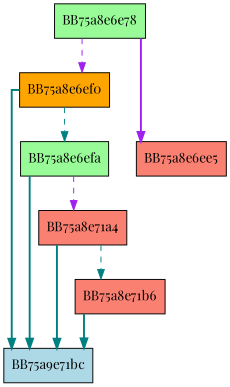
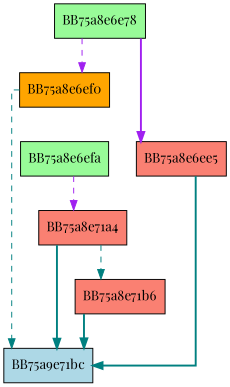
  digraph {
    fontname="Playfair Display"
    splines=ortho
    node [fillcolor=salmon fontname="Playfair Display" shape=box style=filled]
    edge [color=teal fontname="Playfair Display" style=dashed]
    BB75a8e6e78 [fillcolor=palegreen]
    BB75a8e6ef0 [fillcolor=orange]
    BB75a8e6ee5
    n4 [fillcolor=lightblue label=BB75a9e71bc]
    BB75a8e6efa [fillcolor=palegreen]
    BB75a8e71a4
    BB75a8e71b6
    BB75a8e6e78 -> BB75a8e6ef0 [color=purple]
    BB75a8e6e78 -> BB75a8e6ee5 [color=purple style=bold]
-   BB75a8e6ef0 -> n4 [style=bold]
-   BB75a8e6ef0 -> BB75a8e6efa
-   BB75a8e6efa -> n4 [style=bold]
+   BB75a8e6ef0 -> n4
+   BB75a8e6ee5 -> n4 [style=bold]
    BB75a8e6efa -> BB75a8e71a4 [color=purple]
    BB75a8e71a4 -> n4 [style=bold]
    BB75a8e71a4 -> BB75a8e71b6
    BB75a8e71b6 -> n4 [style=bold]
  }
